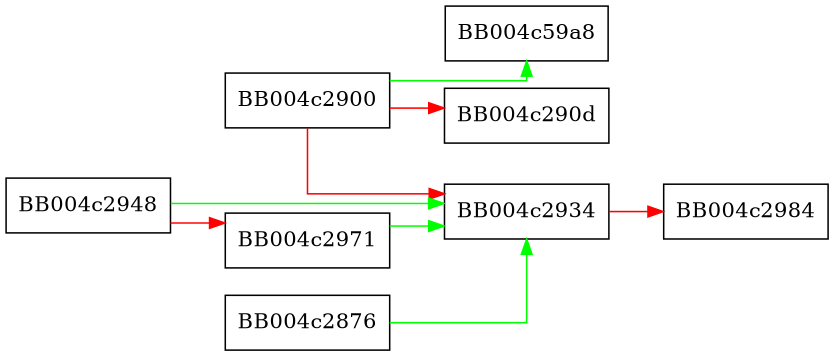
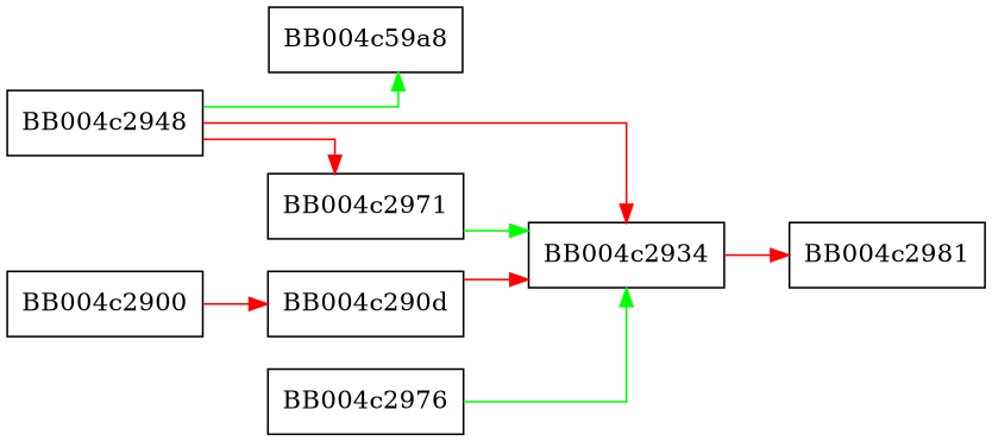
  digraph {
    rankdir=LR
    splines=ortho
    node [shape=box]
    edge [color=green]
    n1 [label=BB004c59a8]
    BB004c2900
    BB004c290d
    BB004c2934
    BB004c2948
    BB004c2971
-   BB004c2984
-   BB004c2976 [label=BB004c2876]
-   BB004c2900 -> n1
+   BB004c2984 [label=BB004c2981]
+   BB004c2976
+   BB004c2948 -> n1
    BB004c2900 -> BB004c290d [color=red]
-   BB004c2900 -> BB004c2934 [color=red]
+   BB004c290d -> BB004c2934 [color=red]
    BB004c2934 -> BB004c2984 [color=red]
-   BB004c2948 -> BB004c2934
+   BB004c2948 -> BB004c2934 [color=red]
    BB004c2948 -> BB004c2971 [color=red]
    BB004c2971 -> BB004c2934
    BB004c2976 -> BB004c2934
  }
